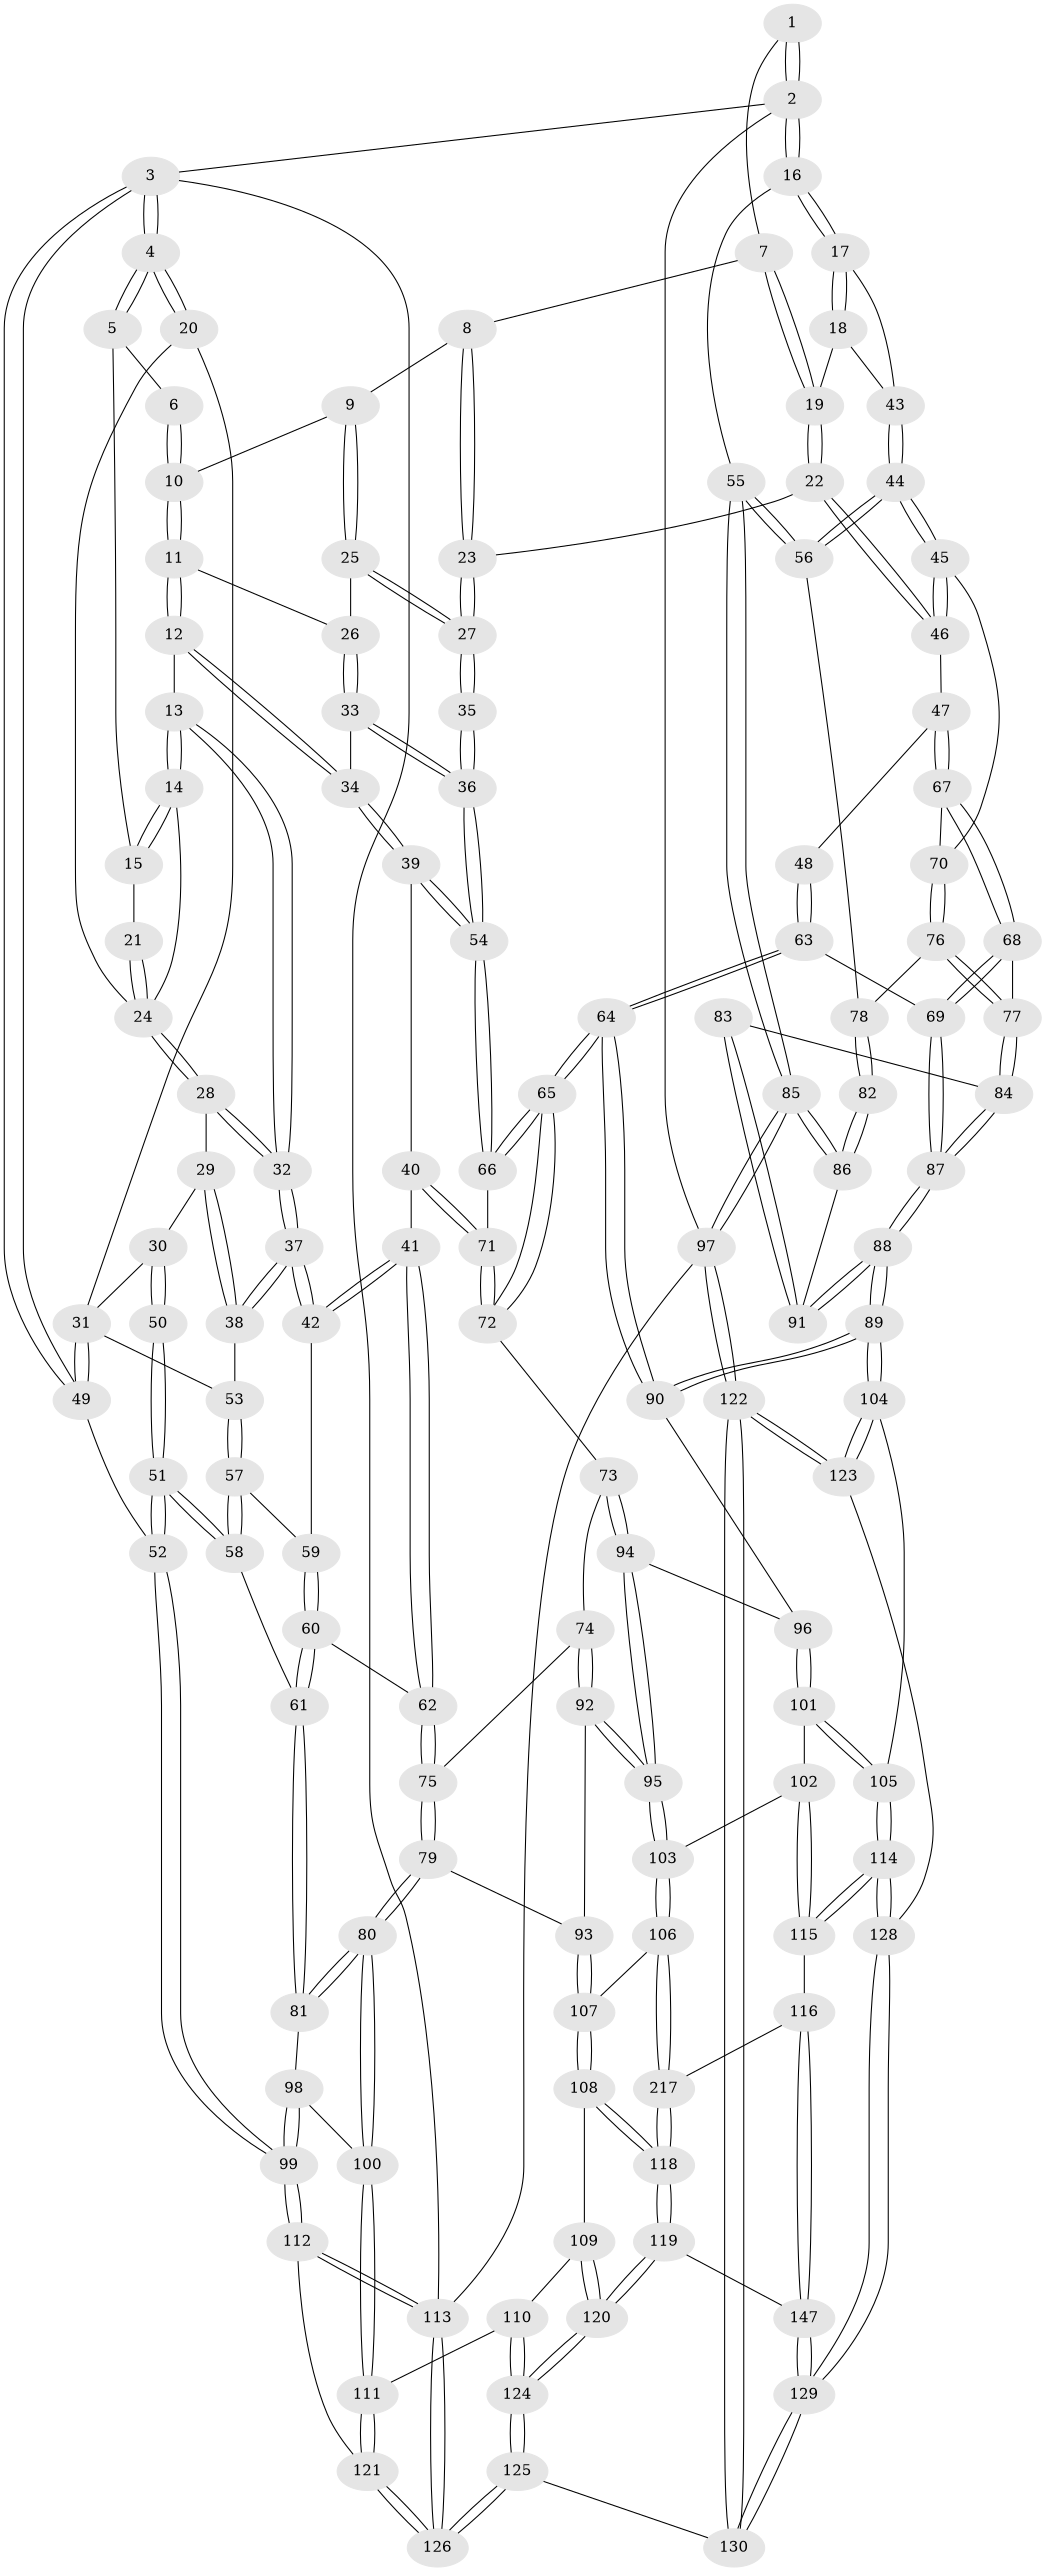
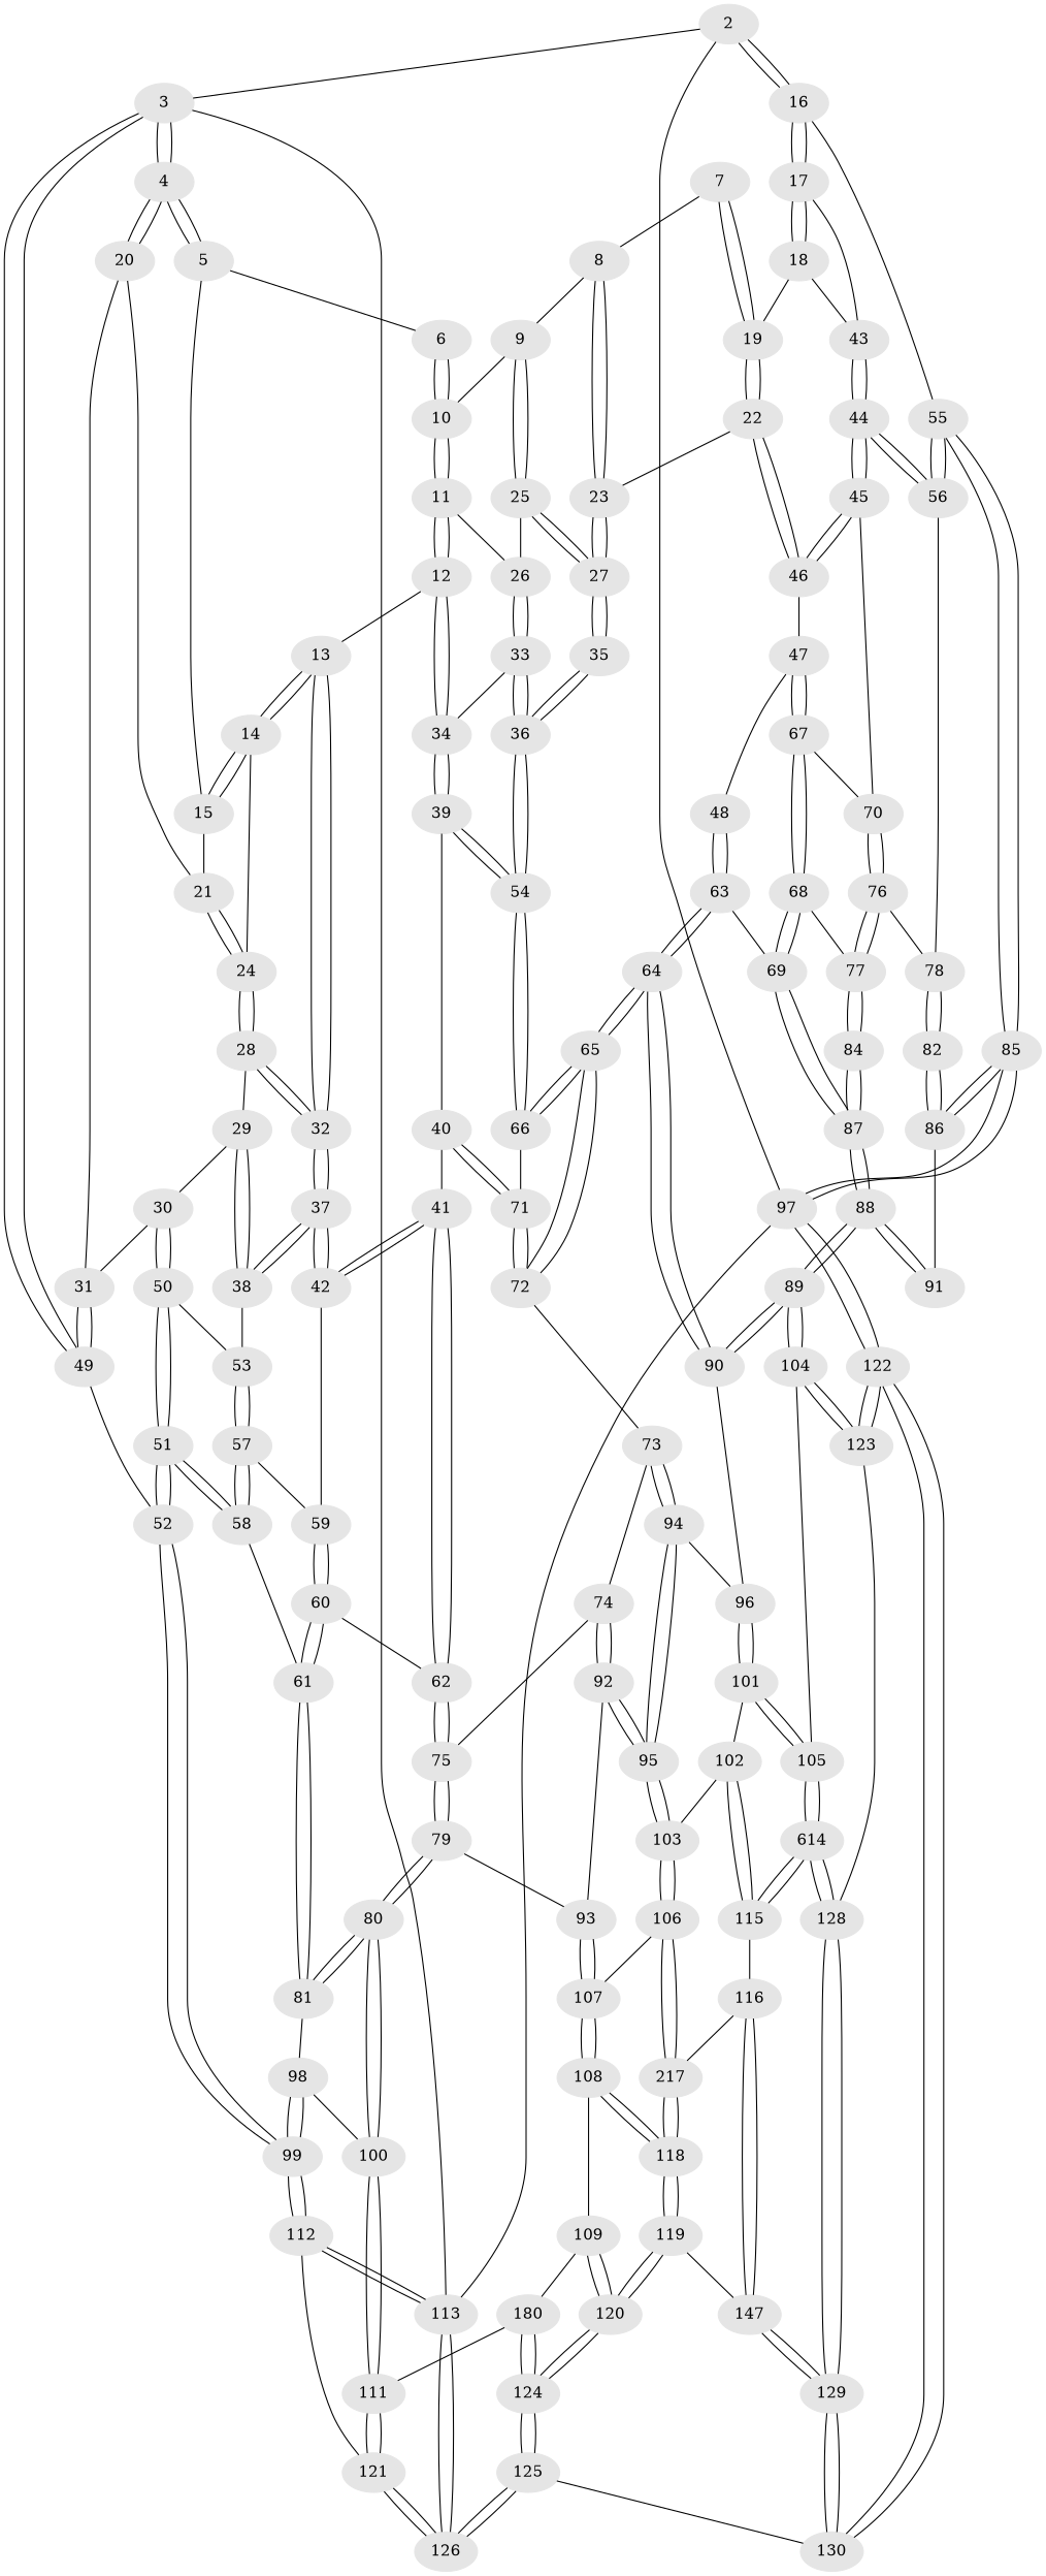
  graph {
    node [color=gray90 style=filled]
-   1
    2
    7
    3
    16
    97
    8
    19
    4
    49
    113
    17
    55
    122
    5
    20
    52
    126
    6
    15
    21
    31
    10
    11
    9
    23
    22
    25
    27
    26
    12
    13
    34
    33
    14
    32
    39
    24
    37
    28
    18
    43
    56
    85
    44
    46
    47
    35
    29
    36
    30
    38
    50
    53
    51
    42
    54
    40
    48
    63
    66
    59
    57
    41
    71
    62
    72
    75
    60
    45
    70
    78
    76
    67
    68
    64
    69
    99
    58
    61
    112
    86
    82
    81
    98
    79
    65
    90
    87
    96
    73
    77
    84
    88
    74
    94
    92
    95
    93
    80
    100
    107
    111
-   83
    91
    89
    104
    105
    123
    101
    103
    108
    106
    102
    130
    121
    115
-   114
+   114 [label=614]
    116
    n120 [label=217]
    128
    118
    109
-   110
+   110 [label=180]
    120
    119
    124
    125
    129
    n130 [label=147]
-   1 -- 2
-   1 -- 2
-   1 -- 7
    2 -- 3
    2 -- 16
    2 -- 16
    2 -- 97
    7 -- 8
    7 -- 19
    7 -- 19
    3 -- 4
    3 -- 4
    3 -- 49
    3 -- 49
    3 -- 113
    16 -- 17
    16 -- 17
    16 -- 55
    97 -- 113
    97 -- 122
    97 -- 122
    8 -- 9
    8 -- 23
    8 -- 23
    19 -- 22
    19 -- 22
    4 -- 5
    4 -- 5
    4 -- 20
    4 -- 20
    49 -- 52
    113 -- 126
    113 -- 126
    17 -- 18
    17 -- 18
    17 -- 43
    55 -- 56
    55 -- 56
    55 -- 85
    55 -- 85
    122 -- 123
    122 -- 123
    122 -- 130
    122 -- 130
    5 -- 6
    5 -- 15
-   20 -- 24
+   20 -- 21
    20 -- 31
    52 -- 99
    52 -- 99
    6 -- 10
    6 -- 10
    15 -- 21
    21 -- 24
    21 -- 24
    31 -- 49
    31 -- 49
    10 -- 11
    10 -- 11
    11 -- 26
    11 -- 12
    11 -- 12
    9 -- 10
    9 -- 25
    9 -- 25
    23 -- 27
    23 -- 27
    22 -- 23
    22 -- 46
    22 -- 46
    25 -- 27
    25 -- 27
    25 -- 26
    27 -- 35
    27 -- 35
    26 -- 33
    26 -- 33
    12 -- 13
    12 -- 34
    12 -- 34
    13 -- 14
    13 -- 14
    13 -- 32
    13 -- 32
    34 -- 39
    34 -- 39
    33 -- 34
    33 -- 36
    33 -- 36
    14 -- 15
    14 -- 15
    14 -- 24
    32 -- 37
    32 -- 37
    39 -- 54
    39 -- 54
    39 -- 40
    24 -- 28
    24 -- 28
    37 -- 38
    37 -- 38
    37 -- 42
    37 -- 42
    28 -- 32
    28 -- 32
    28 -- 29
    18 -- 19
    18 -- 43
    43 -- 44
    43 -- 44
    56 -- 78
    85 -- 97
    85 -- 97
    85 -- 86
    85 -- 86
    44 -- 56
    44 -- 56
    44 -- 45
    44 -- 45
    46 -- 47
    47 -- 48
    47 -- 67
    47 -- 67
    35 -- 36
    35 -- 36
    29 -- 30
    29 -- 38
    29 -- 38
    36 -- 54
    36 -- 54
    30 -- 31
    30 -- 50
    30 -- 50
    38 -- 53
-   31 -- 53
+   50 -- 53
    50 -- 51
    50 -- 51
    53 -- 57
    53 -- 57
    51 -- 52
    51 -- 52
    51 -- 58
    51 -- 58
    42 -- 59
    54 -- 66
    54 -- 66
    40 -- 41
    40 -- 71
    40 -- 71
    48 -- 63
    48 -- 63
    63 -- 64
    63 -- 64
    63 -- 69
    66 -- 71
    59 -- 60
    59 -- 60
    57 -- 59
    57 -- 58
    57 -- 58
    41 -- 42
    41 -- 42
    41 -- 62
    41 -- 62
    71 -- 72
    71 -- 72
    62 -- 75
    62 -- 75
    72 -- 73
    75 -- 79
    75 -- 79
    60 -- 62
    60 -- 61
    60 -- 61
    45 -- 46
    45 -- 46
    45 -- 70
    70 -- 76
    70 -- 76
    78 -- 82
    78 -- 82
    76 -- 78
    76 -- 77
    76 -- 77
    67 -- 70
    67 -- 68
    67 -- 68
    68 -- 69
    68 -- 69
    68 -- 77
    64 -- 65
    64 -- 65
    64 -- 90
    64 -- 90
    69 -- 87
    69 -- 87
    99 -- 112
    99 -- 112
    58 -- 61
    61 -- 81
    61 -- 81
    112 -- 113
    112 -- 113
    112 -- 121
    86 -- 91
    82 -- 86
    82 -- 86
    81 -- 98
    98 -- 99
    98 -- 99
    98 -- 100
    79 -- 93
    79 -- 80
    79 -- 80
    65 -- 66
    65 -- 66
    65 -- 72
    65 -- 72
    90 -- 96
    87 -- 88
    87 -- 88
    96 -- 101
    96 -- 101
    73 -- 74
    73 -- 94
    73 -- 94
    77 -- 84
    77 -- 84
    84 -- 87
    84 -- 87
    88 -- 91
    88 -- 91
    88 -- 89
    88 -- 89
    74 -- 75
    74 -- 92
    74 -- 92
    94 -- 96
    94 -- 95
    94 -- 95
    92 -- 95
    92 -- 95
    92 -- 93
    95 -- 103
    95 -- 103
    93 -- 107
    93 -- 107
    80 -- 81
    80 -- 81
    80 -- 100
    80 -- 100
    100 -- 111
    100 -- 111
    107 -- 108
    107 -- 108
    111 -- 121
    111 -- 121
-   83 -- 84
-   83 -- 91
-   83 -- 91
    89 -- 90
    89 -- 90
    89 -- 104
    89 -- 104
    104 -- 105
    104 -- 123
    104 -- 123
    105 -- 114
    105 -- 114
    123 -- 128
    101 -- 105
    101 -- 105
    101 -- 102
    103 -- 106
    103 -- 106
    108 -- 118
    108 -- 118
    108 -- 109
    106 -- 107
    106 -- n120
    106 -- n120
    102 -- 103
    102 -- 115
    102 -- 115
    121 -- 126
    121 -- 126
    115 -- 116
    114 -- 115
    114 -- 115
    114 -- 128
    114 -- 128
    116 -- n120
    116 -- n130
    116 -- n130
    n120 -- 118
    n120 -- 118
    128 -- 129
    128 -- 129
    118 -- 119
    118 -- 119
    109 -- 110
    109 -- 120
    109 -- 120
    110 -- 111
    110 -- 124
    110 -- 124
    120 -- 124
    120 -- 124
    119 -- 120
    119 -- 120
    119 -- n130
    124 -- 125
    124 -- 125
    125 -- 126
    125 -- 126
    125 -- 130
    129 -- 130
    129 -- 130
    n130 -- 129
    n130 -- 129
  }
